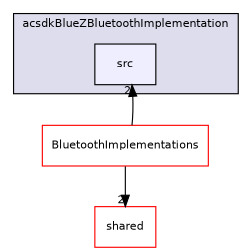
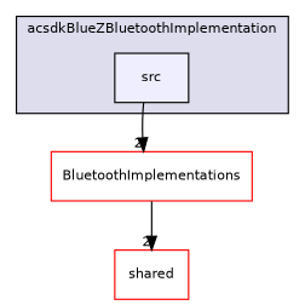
  digraph {
    compound=true
    node [fillcolor=white fontname=Helvetica fontsize=10 shape=box style=filled color=red]
    edge [headlabel=2 labeldistance=1.5 labelfontname=Helvetica labelfontsize=10]
    n1 [fillcolor="#eeeeff" label=src pencolor=black color=""]
    n2 [label=BluetoothImplementations]
    n3 [label=shared]
    subgraph cluster_1 {
      bgcolor="#ddddee"
      fontname=Helvetica
      fontsize=10
      label=acsdkBlueZBluetoothImplementation
      pencolor=black
      n1
    }
-   n2 -> n1
+   n1 -> n2
    n2 -> n3
  }
